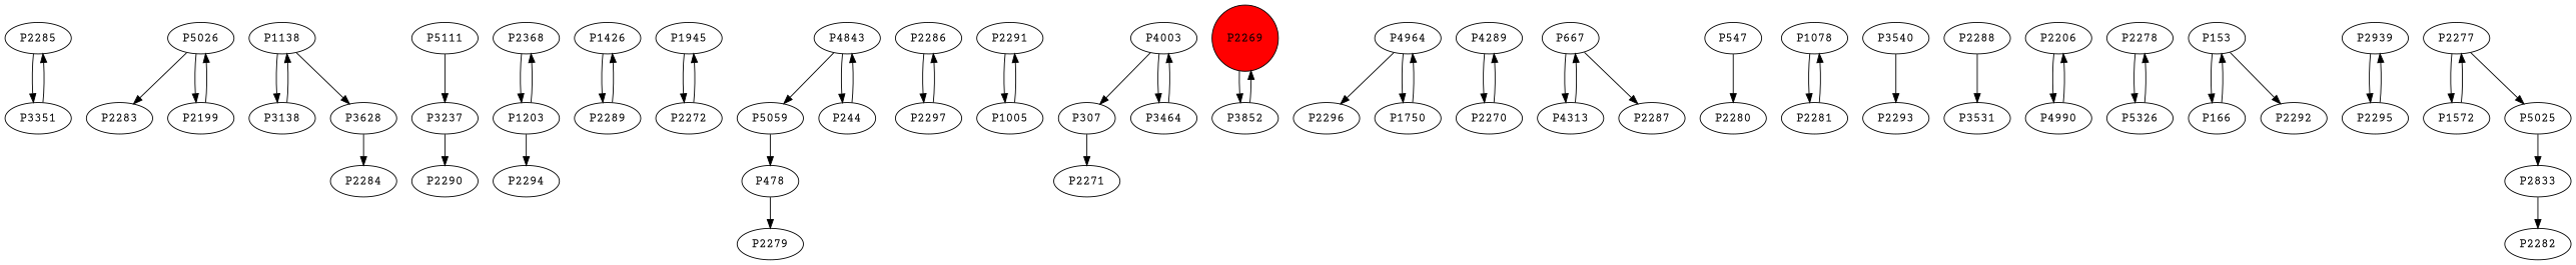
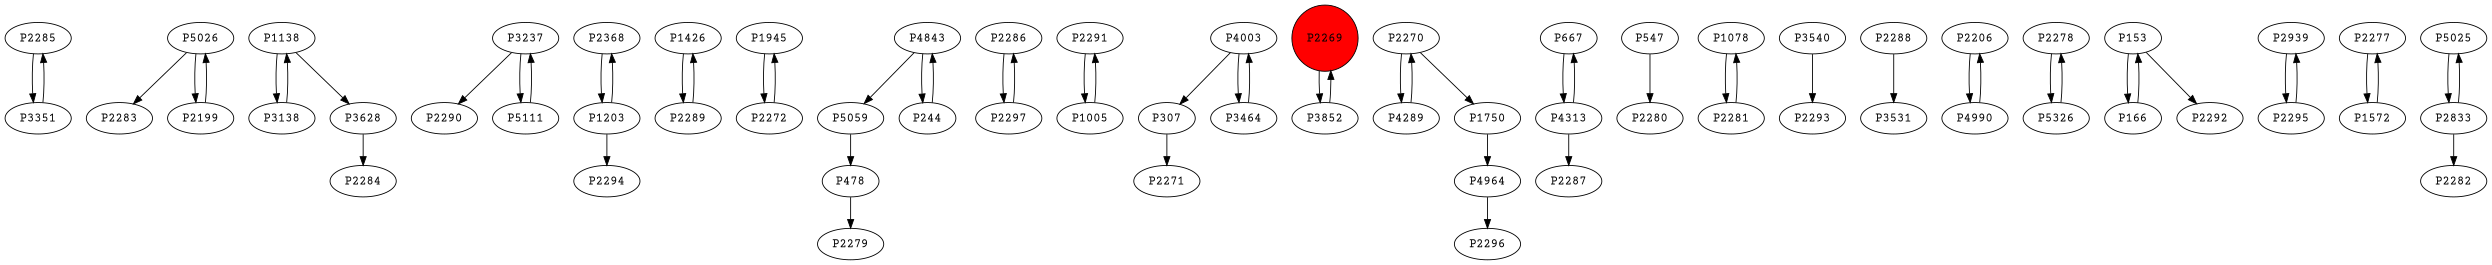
  digraph {
    fontname="Courier Prime"
    node [fontname="Courier Prime"]
    edge [fontname="Courier Prime"]
    P2285
    P3351
    P5026
    P2283
    P2199
    P1138
    P3138
    P3628
    P2284
    P3237
    P2290
    P5111
    P2368
    P1203
    P2294
    P1426
    P2289
    P1945
    P2272
    P5059
    P478
    P2279
    P2286
    P2297
    P2291
    P1005
    n27 [label=P307]
    P4003
    P3464
    P2271
    P2269 [fillcolor=red shape=circle style=filled]
    P3852
    P4843
    P244
    P4964
    P2296
    P1750
    P4289
    P2270
    P667
    P4313
    P2287
    P547
    P2280
    P1078
    P2281
    P3540
    P2293
    P2288
    P3531
    n51 [label=P2206]
    P4990
    P2278
    P5326
    P153
    P166
    P2292
    P2939
    P2295
    P2277
    P1572
    P5025
    P2833
    P2282
    P2285 -> P3351
    P3351 -> P2285
    P5026 -> P2283
    P5026 -> P2199
    P2199 -> P5026
    P1138 -> P3138
    P1138 -> P3628
    P3138 -> P1138
    P3628 -> P2284
    P3237 -> P2290
+   P3237 -> P5111
    P5111 -> P3237
    P2368 -> P1203
    P1203 -> P2368
    P1203 -> P2294
    P1426 -> P2289
    P2289 -> P1426
    P1945 -> P2272
    P2272 -> P1945
    P5059 -> P478
    P478 -> P2279
    P2286 -> P2297
    P2297 -> P2286
    P2291 -> P1005
    P1005 -> P2291
    n27 -> P2271
    P4003 -> n27
    P4003 -> P3464
    P3464 -> P4003
    P2269 -> P3852
    P3852 -> P2269
    P4843 -> P5059
    P4843 -> P244
    P244 -> P4843
    P4964 -> P2296
-   P4964 -> P1750
+   P2270 -> P1750
    P1750 -> P4964
    P4289 -> P2270
    P2270 -> P4289
    P667 -> P4313
-   P667 -> P2287
+   P4313 -> P2287
    P4313 -> P667
    P547 -> P2280
    P1078 -> P2281
    P2281 -> P1078
    P3540 -> P2293
    P2288 -> P3531
    n51 -> P4990
    P4990 -> n51
    P2278 -> P5326
    P5326 -> P2278
    P153 -> P166
    P153 -> P2292
    P166 -> P153
    P2939 -> P2295
    P2295 -> P2939
    P2277 -> P1572
    P1572 -> P2277
    P5025 -> P2833
-   P2277 -> P5025
+   P2833 -> P5025
    P2833 -> P2282
  }
